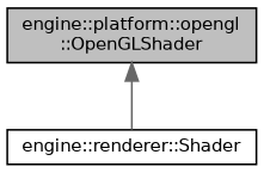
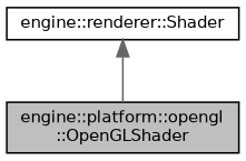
  digraph {
    node [color=black fontname=Helvetica fontsize=10 shape=record style=filled]
    n1 [fillcolor=grey75 fontcolor=black height=0.2 label="engine::platform::opengl\l::OpenGLShader" width=0.4]
    n2 [fillcolor=white height=0.2 label="engine::renderer::Shader" width=0.4]
-   n1 -> n2 [color=gray40 dir=back fontname=Helvetica fontsize=10 labelfontname=Helvetica labelfontsize=10 style=solid]
+   n2 -> n1 [color=gray40 dir=back fontname=Helvetica fontsize=10 labelfontname=Helvetica labelfontsize=10 style=solid]
  }
